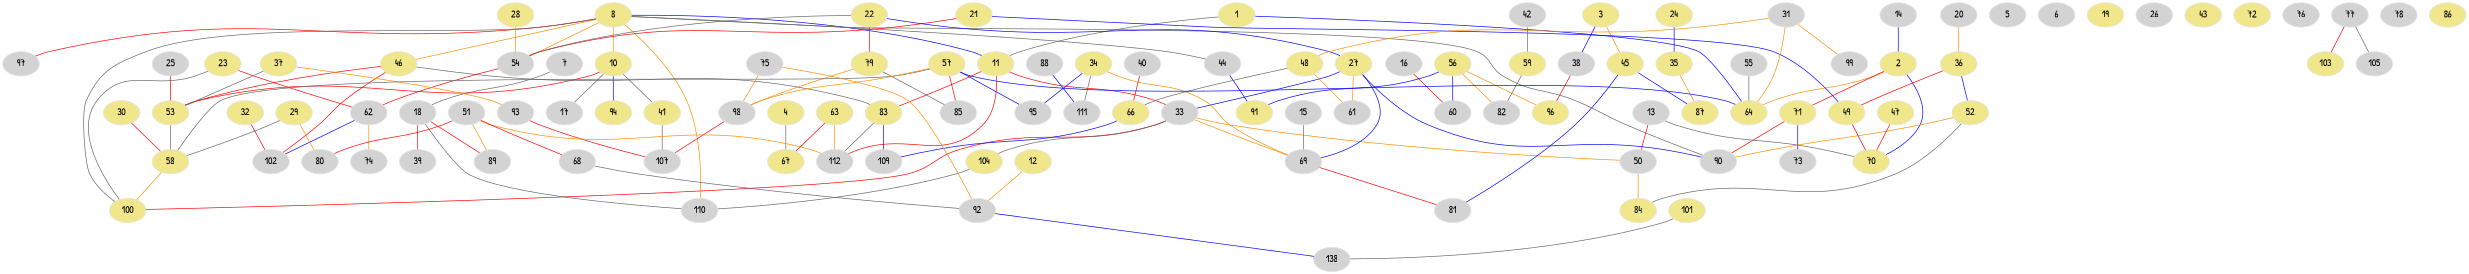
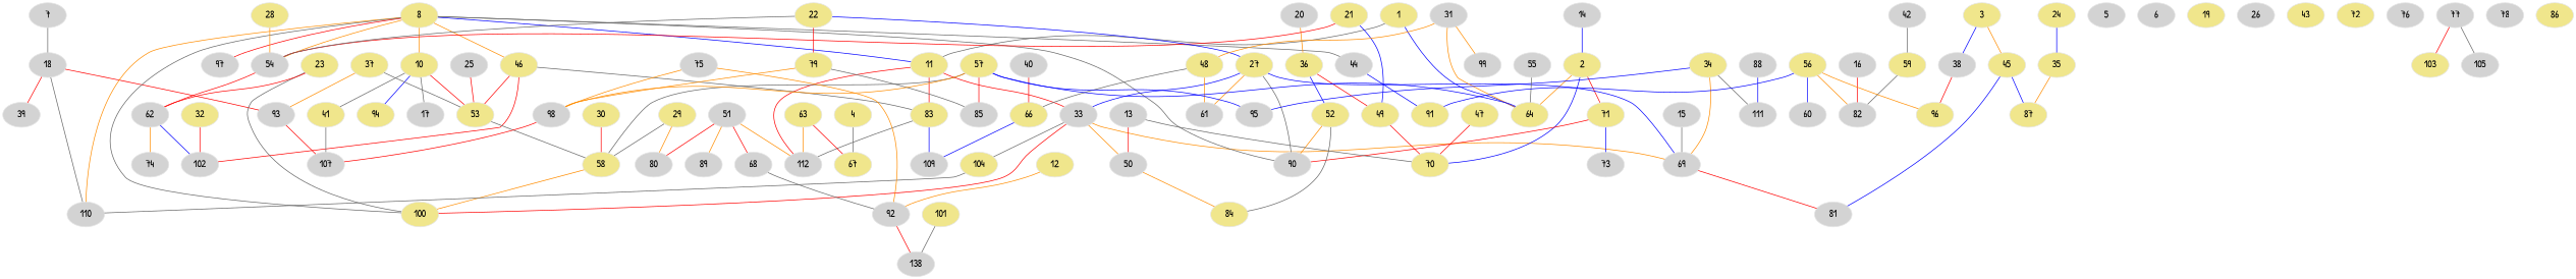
  graph {
    fontname="Patrick Hand"
    node [color=gray90 fillcolor=lightgrey fontname="Patrick Hand" style=filled]
    edge [color=red fontname="Patrick Hand"]
    1 [fillcolor=khaki]
    11 [fillcolor=khaki]
    64 [fillcolor=khaki]
    33
    83 [fillcolor=khaki]
    112
    2 [fillcolor=khaki]
    70 [fillcolor=khaki]
    71 [fillcolor=khaki]
    90
    73
    38
    3 [fillcolor=khaki]
    45 [fillcolor=khaki]
    96 [fillcolor=khaki]
    87 [fillcolor=khaki]
    81
    4 [fillcolor=khaki]
    67 [fillcolor=khaki]
    5
    6
    7
    18
    110
    39
    89
    8 [fillcolor=khaki]
    10 [fillcolor=khaki]
    44
    46 [fillcolor=khaki]
    54
    97
    100 [fillcolor=khaki]
    17
    41 [fillcolor=khaki]
    53 [fillcolor=khaki]
    94 [fillcolor=khaki]
    91 [fillcolor=khaki]
    102
    62
    52 [fillcolor=khaki]
    84 [fillcolor=khaki]
    107
    58 [fillcolor=khaki]
    50
    69
    104 [fillcolor=khaki]
    109
    92
    12 [fillcolor=khaki]
    n51 [label=138]
    13
    14
    15
    16
    60
    19 [fillcolor=khaki]
    20
    36 [fillcolor=khaki]
    49 [fillcolor=khaki]
    21 [fillcolor=khaki]
    22 [fillcolor=khaki]
    27 [fillcolor=khaki]
    79 [fillcolor=khaki]
    61
    85
    98
    23 [fillcolor=khaki]
    74
    24 [fillcolor=khaki]
    35 [fillcolor=khaki]
    25
    26
    28 [fillcolor=khaki]
    29 [fillcolor=khaki]
    80
    30 [fillcolor=khaki]
    31
    48 [fillcolor=khaki]
    99
    66 [fillcolor=khaki]
    32 [fillcolor=khaki]
    34 [fillcolor=khaki]
    95
    111
    37 [fillcolor=khaki]
    93
    40
    42
    59 [fillcolor=khaki]
    82
    43 [fillcolor=khaki]
    47 [fillcolor=khaki]
    51
    68
    55
    56 [fillcolor=khaki]
    57 [fillcolor=khaki]
    63 [fillcolor=khaki]
    72 [fillcolor=khaki]
    75
    76
    77
    103 [fillcolor=khaki]
    105
    78
    86 [fillcolor=khaki]
    88
    101 [fillcolor=khaki]
    1 -- 11 [color=gray40]
    1 -- 64 [color=blue]
    11 -- 33
    11 -- 83
    11 -- 112
    33 -- 100
    33 -- 50 [color=darkorange]
    33 -- 69 [color=darkorange]
    33 -- 104 [color=gray40]
    83 -- 112 [color=gray40]
    83 -- 109 [color=blue]
    2 -- 64 [color=darkorange]
    2 -- 70 [color=blue]
    2 -- 71
    71 -- 90
    71 -- 73 [color=blue]
    38 -- 96
    3 -- 38 [color=blue]
    3 -- 45 [color=darkorange]
    45 -- 87 [color=blue]
    45 -- 81 [color=blue]
    4 -- 67 [color=gray40]
    7 -- 18 [color=gray40]
    18 -- 110 [color=gray40]
    18 -- 39
-   18 -- 89
+   18 -- 93
    8 -- 11 [color=blue]
    8 -- 90 [color=gray40]
    8 -- 110 [color=darkorange]
    8 -- 10 [color=darkorange]
    8 -- 44 [color=gray40]
    8 -- 46 [color=darkorange]
    8 -- 54 [color=darkorange]
    8 -- 97
    8 -- 100 [color=gray40]
    10 -- 17 [color=gray40]
    10 -- 41 [color=gray40]
    10 -- 53
    10 -- 94 [color=blue]
    44 -- 91 [color=blue]
    46 -- 83 [color=gray40]
    46 -- 53
    46 -- 102
    54 -- 62
    41 -- 107 [color=gray40]
    53 -- 58 [color=gray40]
    62 -- 102 [color=blue]
    62 -- 74 [color=darkorange]
    52 -- 90 [color=darkorange]
    52 -- 84 [color=gray40]
    58 -- 100 [color=darkorange]
    50 -- 84 [color=darkorange]
    69 -- 81
    104 -- 110 [color=gray40]
-   92 -- n51 [color=blue]
+   92 -- n51
    12 -- 92 [color=darkorange]
    13 -- 70 [color=gray40]
    13 -- 50
    14 -- 2 [color=blue]
    15 -- 69 [color=gray40]
-   16 -- 60
+   16 -- 82
    20 -- 36 [color=darkorange]
    36 -- 52 [color=blue]
    36 -- 49
    49 -- 70
    21 -- 54
    21 -- 49 [color=blue]
    22 -- 54 [color=gray40]
    22 -- 27 [color=blue]
    22 -- 79
    27 -- 33 [color=blue]
-   27 -- 90 [color=blue]
+   27 -- 90 [color=gray40]
    27 -- 69 [color=blue]
    27 -- 61 [color=darkorange]
    79 -- 85 [color=gray40]
    79 -- 98 [color=darkorange]
    98 -- 107
    23 -- 100 [color=gray40]
    23 -- 62
    24 -- 35 [color=blue]
    35 -- 87 [color=darkorange]
    25 -- 53
    28 -- 54 [color=darkorange]
    29 -- 58 [color=gray40]
    29 -- 80 [color=darkorange]
    30 -- 58
    31 -- 64 [color=darkorange]
    31 -- 48 [color=darkorange]
    31 -- 99 [color=darkorange]
    48 -- 61 [color=darkorange]
    48 -- 66 [color=gray40]
    66 -- 109 [color=blue]
    32 -- 102
    34 -- 69 [color=darkorange]
    34 -- 95 [color=blue]
    34 -- 111 [color=gray40]
    37 -- 53 [color=gray40]
    37 -- 93 [color=darkorange]
    93 -- 107
    40 -- 66
    42 -- 59 [color=gray40]
    59 -- 82 [color=gray40]
    47 -- 70
    51 -- 112 [color=darkorange]
    51 -- 89 [color=darkorange]
    51 -- 80
    51 -- 68
    68 -- 92 [color=gray40]
    55 -- 64 [color=gray40]
    56 -- 96 [color=darkorange]
    56 -- 91 [color=blue]
    56 -- 60 [color=blue]
    56 -- 82 [color=darkorange]
    57 -- 64 [color=blue]
    57 -- 58 [color=gray40]
    57 -- 85
    57 -- 98 [color=darkorange]
    57 -- 95 [color=blue]
    63 -- 112 [color=darkorange]
    63 -- 67
    75 -- 92 [color=darkorange]
    75 -- 98 [color=darkorange]
    77 -- 103
    77 -- 105 [color=gray40]
    88 -- 111 [color=blue]
    101 -- n51 [color=gray40]
  }
